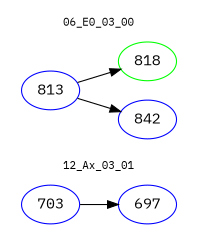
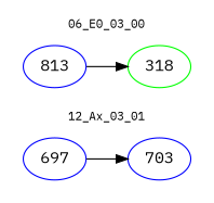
  digraph {
    fontname="IBM Plex Mono"
    rankdir=LR
    node [color=blue fontname="IBM Plex Mono"]
    edge [color=black fontname="IBM Plex Mono"]
    n1 [label=697]
    n2 [label=703]
    n3 [label=813]
-   n4 [label=842]
-   n5 [color=green label=818]
+   n5 [color=green label=318]
    subgraph cluster_1 {
      color=white
      fontsize=10
      label="12_Ax_03_01"
      n1
      n2
    }
    subgraph cluster_2 {
      color=white
      fontsize=10
      label="06_E0_03_00"
      n3
-     n4
      n5
    }
-   n2 -> n1
-   n3 -> n4
+   n1 -> n2
    n3 -> n5
  }
